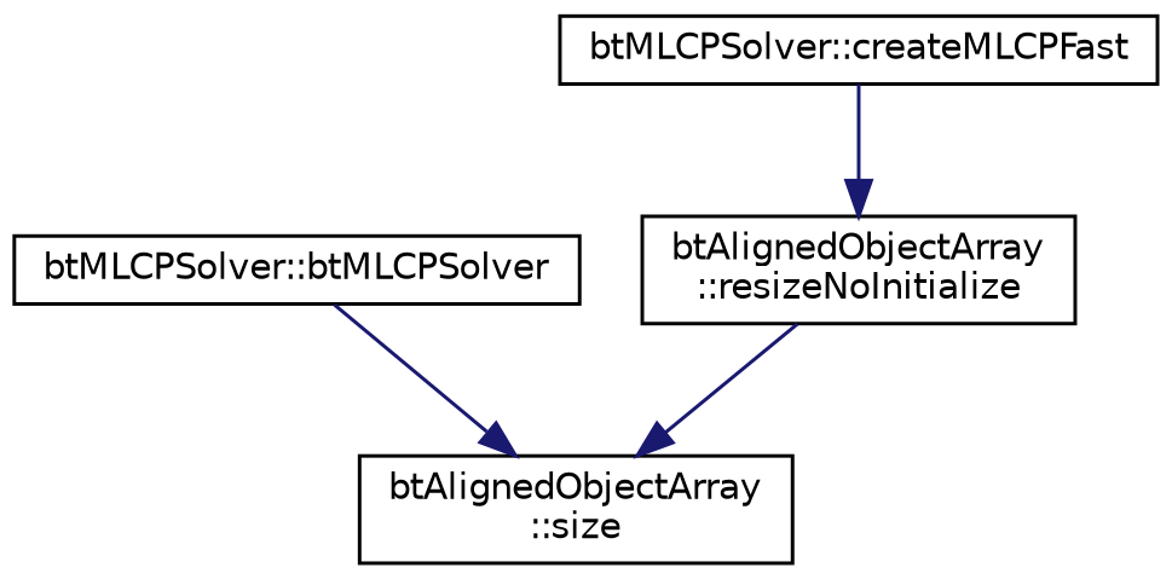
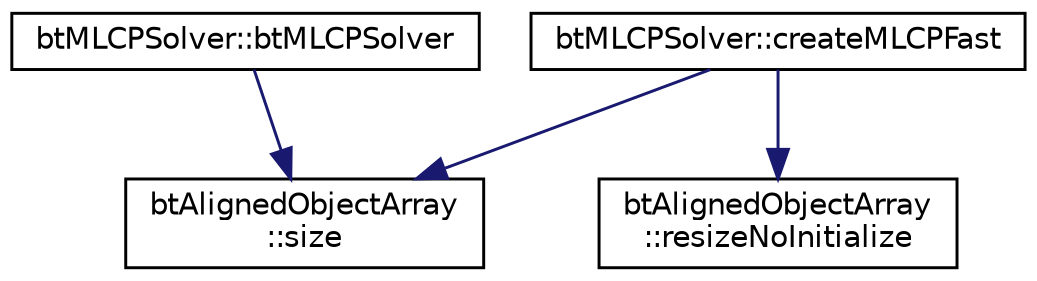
  digraph {
    rankdir=TB
    node [color=black fillcolor=white fontname=Helvetica fontsize=10 shape=record style=filled]
    edge [color=midnightblue fontname=Helvetica fontsize=10 labelfontname=Helvetica labelfontsize=10 style=solid]
    n1 [height=0.2 label="btAlignedObjectArray\l::size" width=0.4]
    n2 [height=0.2 label="btMLCPSolver::btMLCPSolver" width=0.4]
    n3 [height=0.2 label="btMLCPSolver::createMLCPFast" width=0.4]
    n4 [height=0.2 label="btAlignedObjectArray\l::resizeNoInitialize" width=0.4]
    n2 -> n1
-   n4 -> n1
+   n3 -> n1
    n3 -> n4
  }
